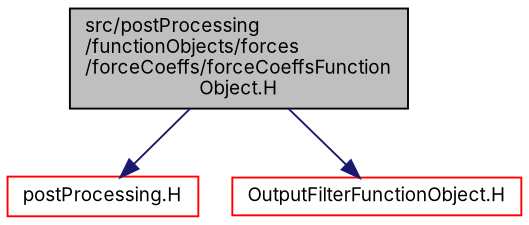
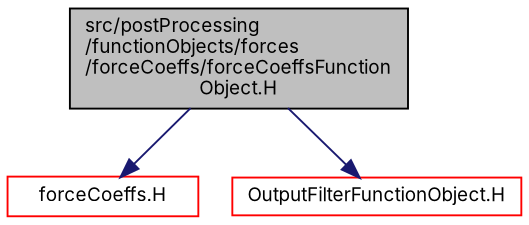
  digraph {
    fontname=Inter
    node [color=red fontname=Inter fontsize=10 shape=record]
    edge [color=midnightblue fontname=Inter fontsize=10 labelfontname=FreeSans labelfontsize=10 style=solid]
    n1 [color=black fillcolor=grey75 fontcolor=black height=0.2 label="src/postProcessing\l/functionObjects/forces\l/forceCoeffs/forceCoeffsFunction\lObject.H" style=filled width=0.4]
-   n2 [height=0.2 label="postProcessing.H" width=0.4]
+   n2 [height=0.2 label="forceCoeffs.H" width=0.4]
    n3 [height=0.2 label="OutputFilterFunctionObject.H" width=0.4]
    n1 -> n2
    n1 -> n3
  }
